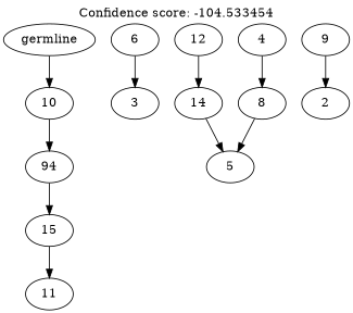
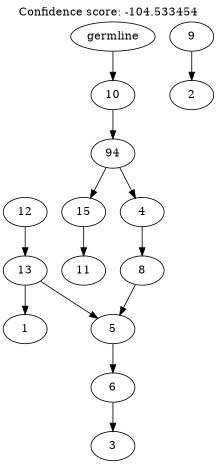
  digraph {
    fontname="DejaVu Serif"
    label="Confidence score: -104.533454"
    labelloc=t
    node [fontname="DejaVu Serif"]
    edge [fontname="DejaVu Serif"]
    n1 [label=15]
    n2 [label=11]
    n3 [label=6]
    n4 [label=3]
    n5 [label=5]
    n6 [label=9]
    n7 [label=2]
-   n9 [label=14]
+   n8 [label=1]
+   n9 [label=13]
    n10 [label=12]
    n11 [label=8]
    n12 [label=4]
    n13 [label=94]
    n14 [label=10]
    n15 [label=germline]
    n1 -> n2
    n3 -> n4
+   n5 -> n3
    n6 -> n7
    n9 -> n5
+   n9 -> n8
    n10 -> n9
    n11 -> n5
    n12 -> n11
    n13 -> n1
+   n13 -> n12
    n14 -> n13
    n15 -> n14
  }
